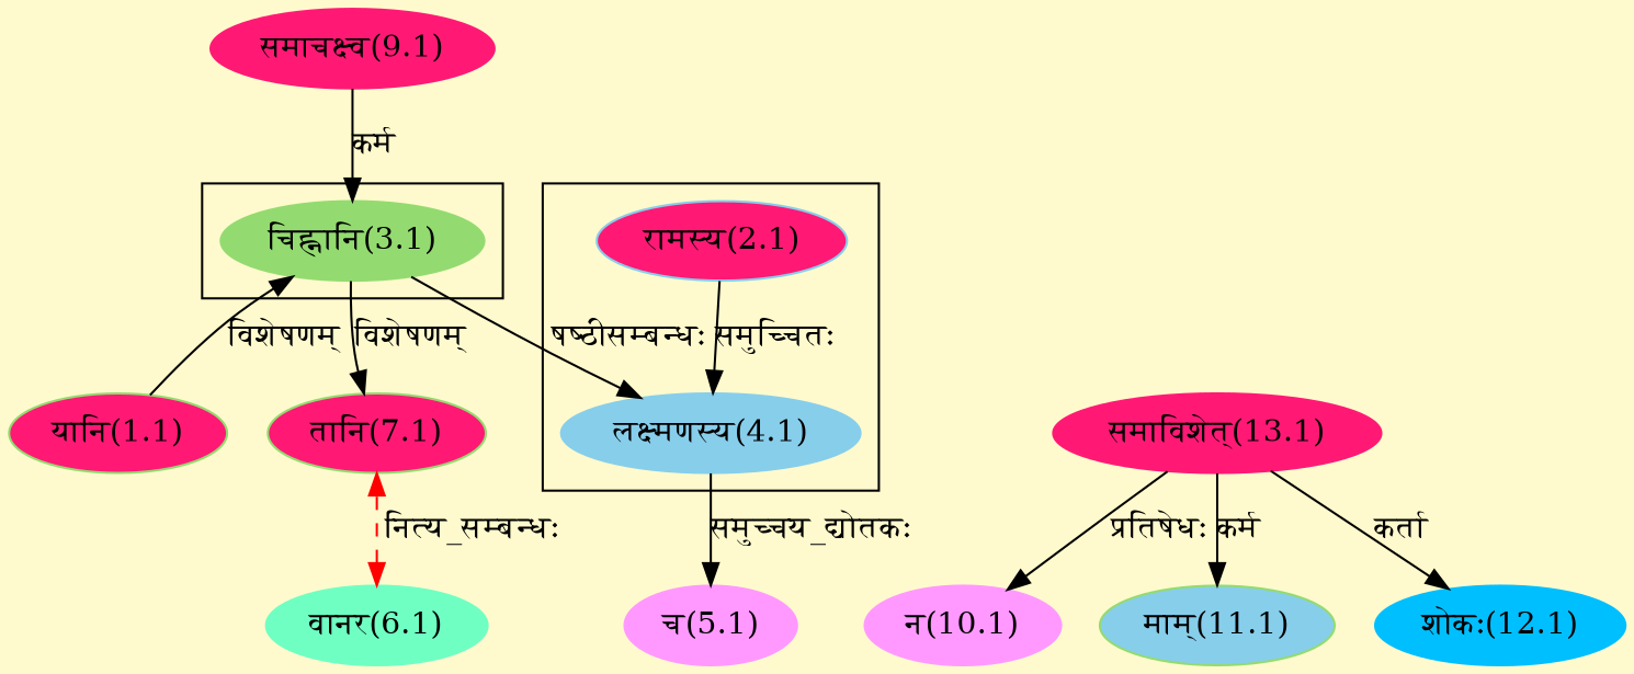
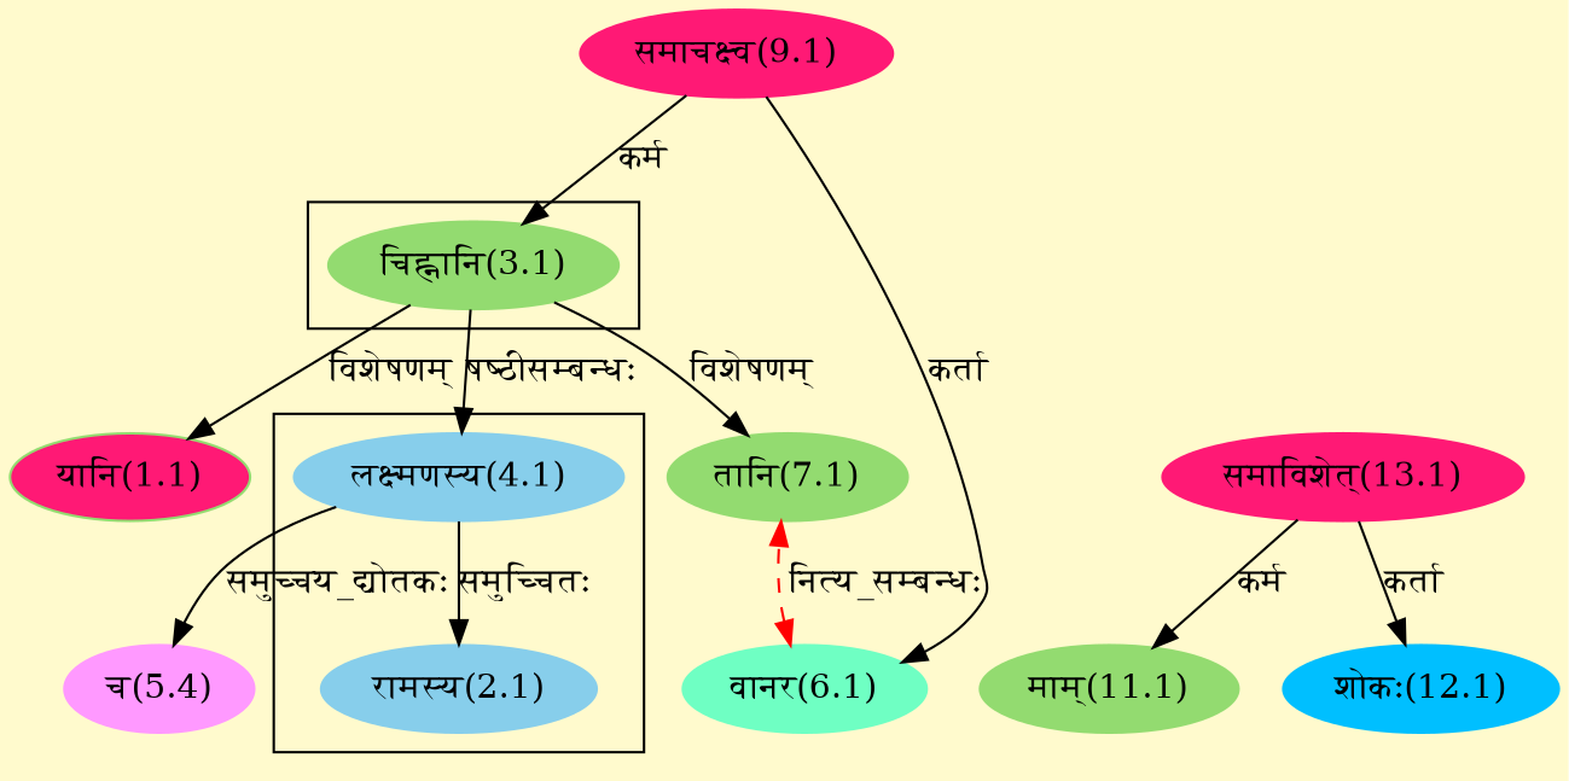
  digraph {
    bgcolor=lemonchiffon1
    compound=true
    rankdir=BT
    node [color="#93DB70" style=filled]
    edge [dir=back]
    n1 [fillcolor="#FF1975" label="यानि(1.1)"]
-   n2 [label="तानि(7.1)" fillcolor="#FF1975"]
+   n2 [label="तानि(7.1)"]
    n3 [label="चिह्नानि(3.1)"]
-   n4 [color="#87CEEB" label="रामस्य(2.1)" fillcolor="#FF1975"]
+   n4 [color="#87CEEB" label="रामस्य(2.1)"]
    n5 [color="#87CEEB" label="लक्ष्मणस्य(4.1)"]
    n6 [color="#FF1975" label="समाचक्ष्व(9.1)"]
-   n7 [color="#FF99FF" label="च(5.1)"]
+   n7 [color="#FF99FF" label="च(5.4)"]
    n8 [color="#6FFFC3" label="वानर(6.1)"]
    n9 [color="#FF1975" label="समाविशेत्(13.1)"]
-   n10 [color="#FF99FF" label="न(10.1)"]
-   n11 [label="माम्(11.1)" fillcolor="#87CEEB"]
+   n11 [label="माम्(11.1)"]
    n12 [color="#00BFFF" label="शोकः(12.1)"]
    subgraph sub_1 {
      rank=same
      n1
      n2
    }
    subgraph cluster_2 {
      n3
    }
    subgraph cluster_3 {
      n4
      n5
    }
-   n3 -> n1 [label="विशेषणम्"]
+   n1 -> n3 [label="विशेषणम्"]
    n2 -> n3 [label="विशेषणम्"]
    n3 -> n6 [label="कर्म"]
-   n5 -> n4 [label="समुच्चितः"]
+   n4 -> n5 [label="समुच्चितः"]
    n5 -> n3 [label="षष्ठीसम्बन्धः"]
    n7 -> n5 [label="समुच्चय_द्योतकः"]
    n8 -> n2 [color=red dir=both label=" नित्य_सम्बन्धः" style=dashed]
-   n10 -> n9 [label="प्रतिषेधः"]
+   n8 -> n6 [label="कर्ता"]
    n11 -> n9 [label="कर्म"]
    n12 -> n9 [label="कर्ता"]
  }
